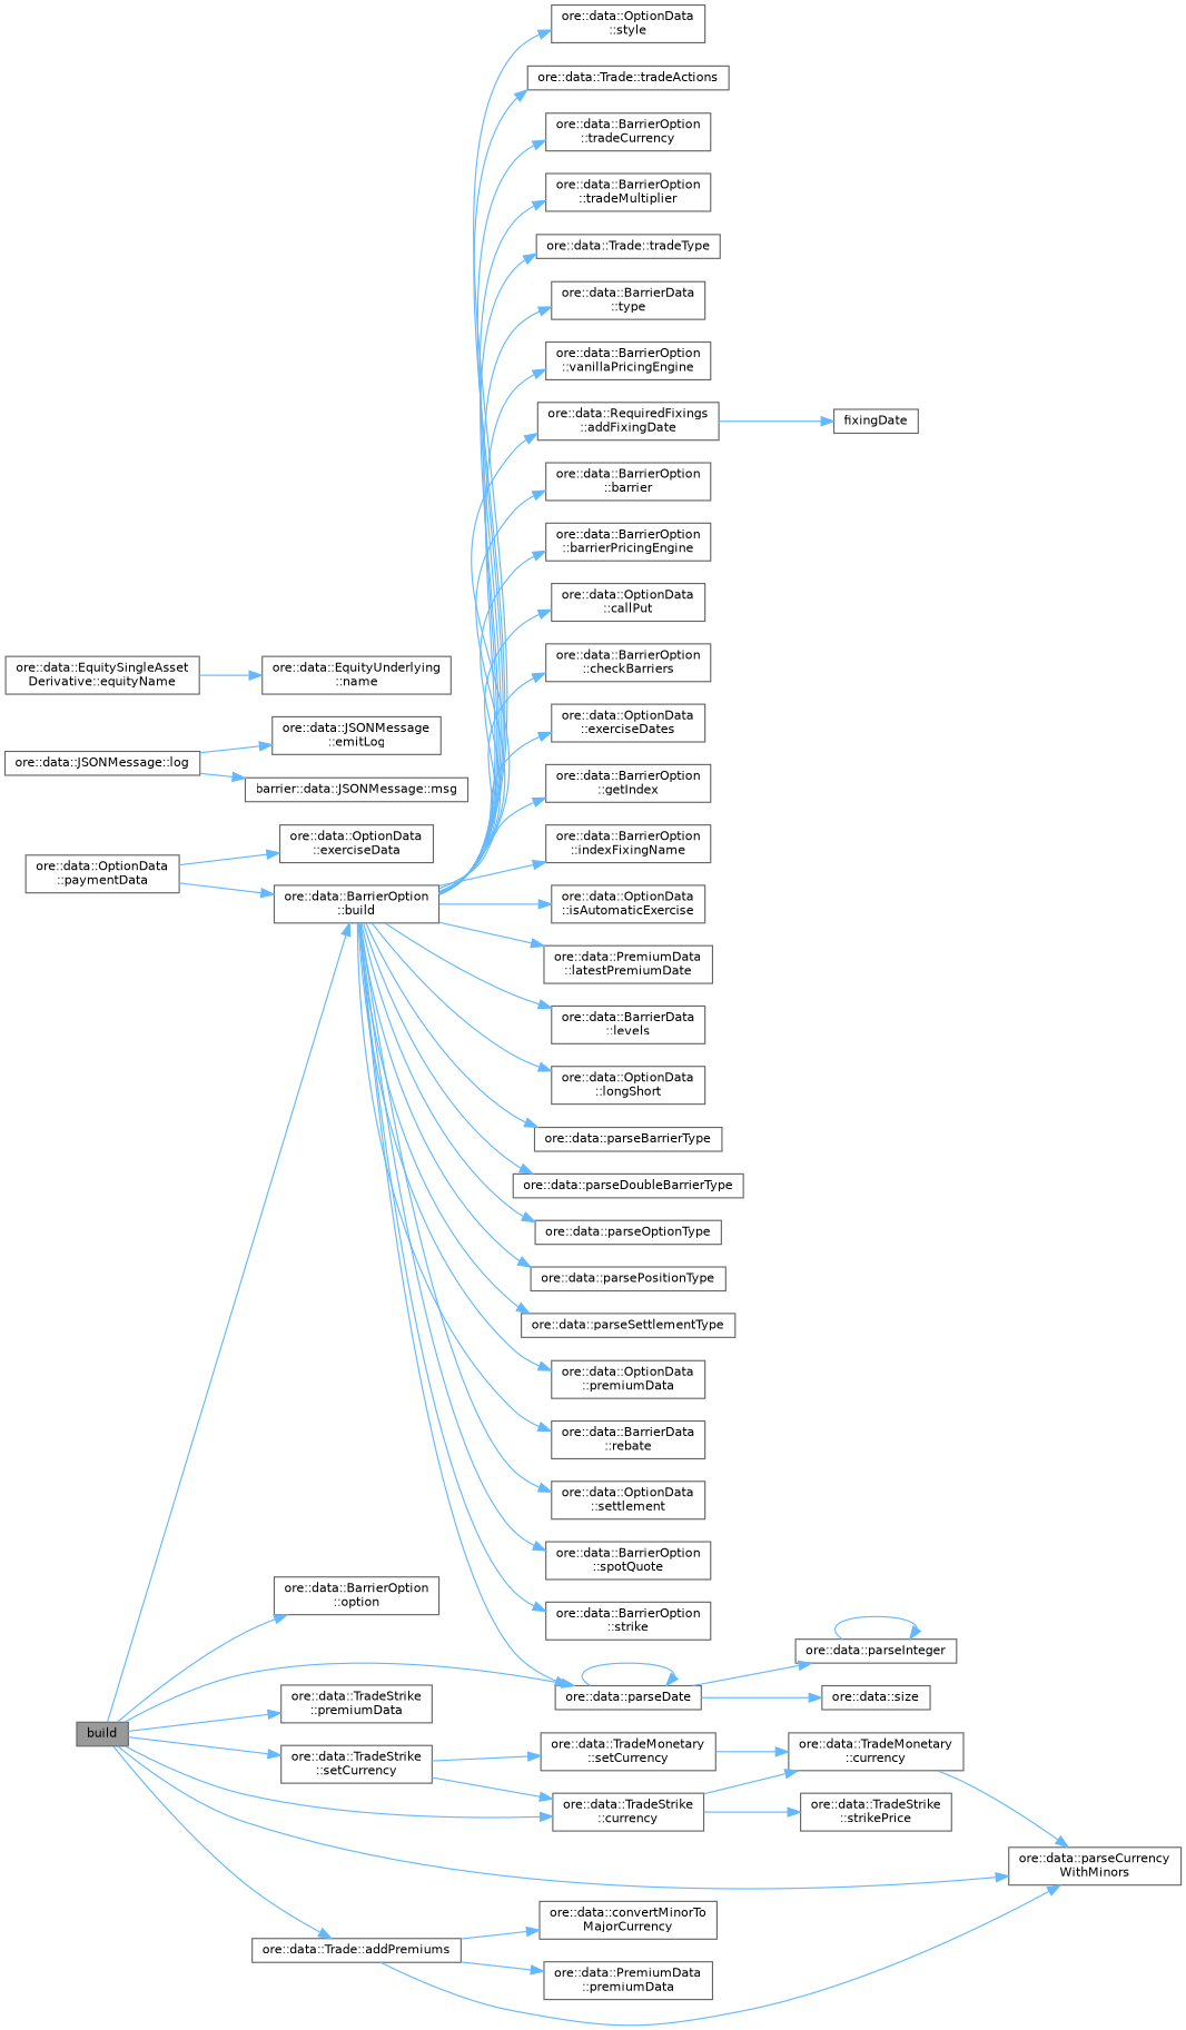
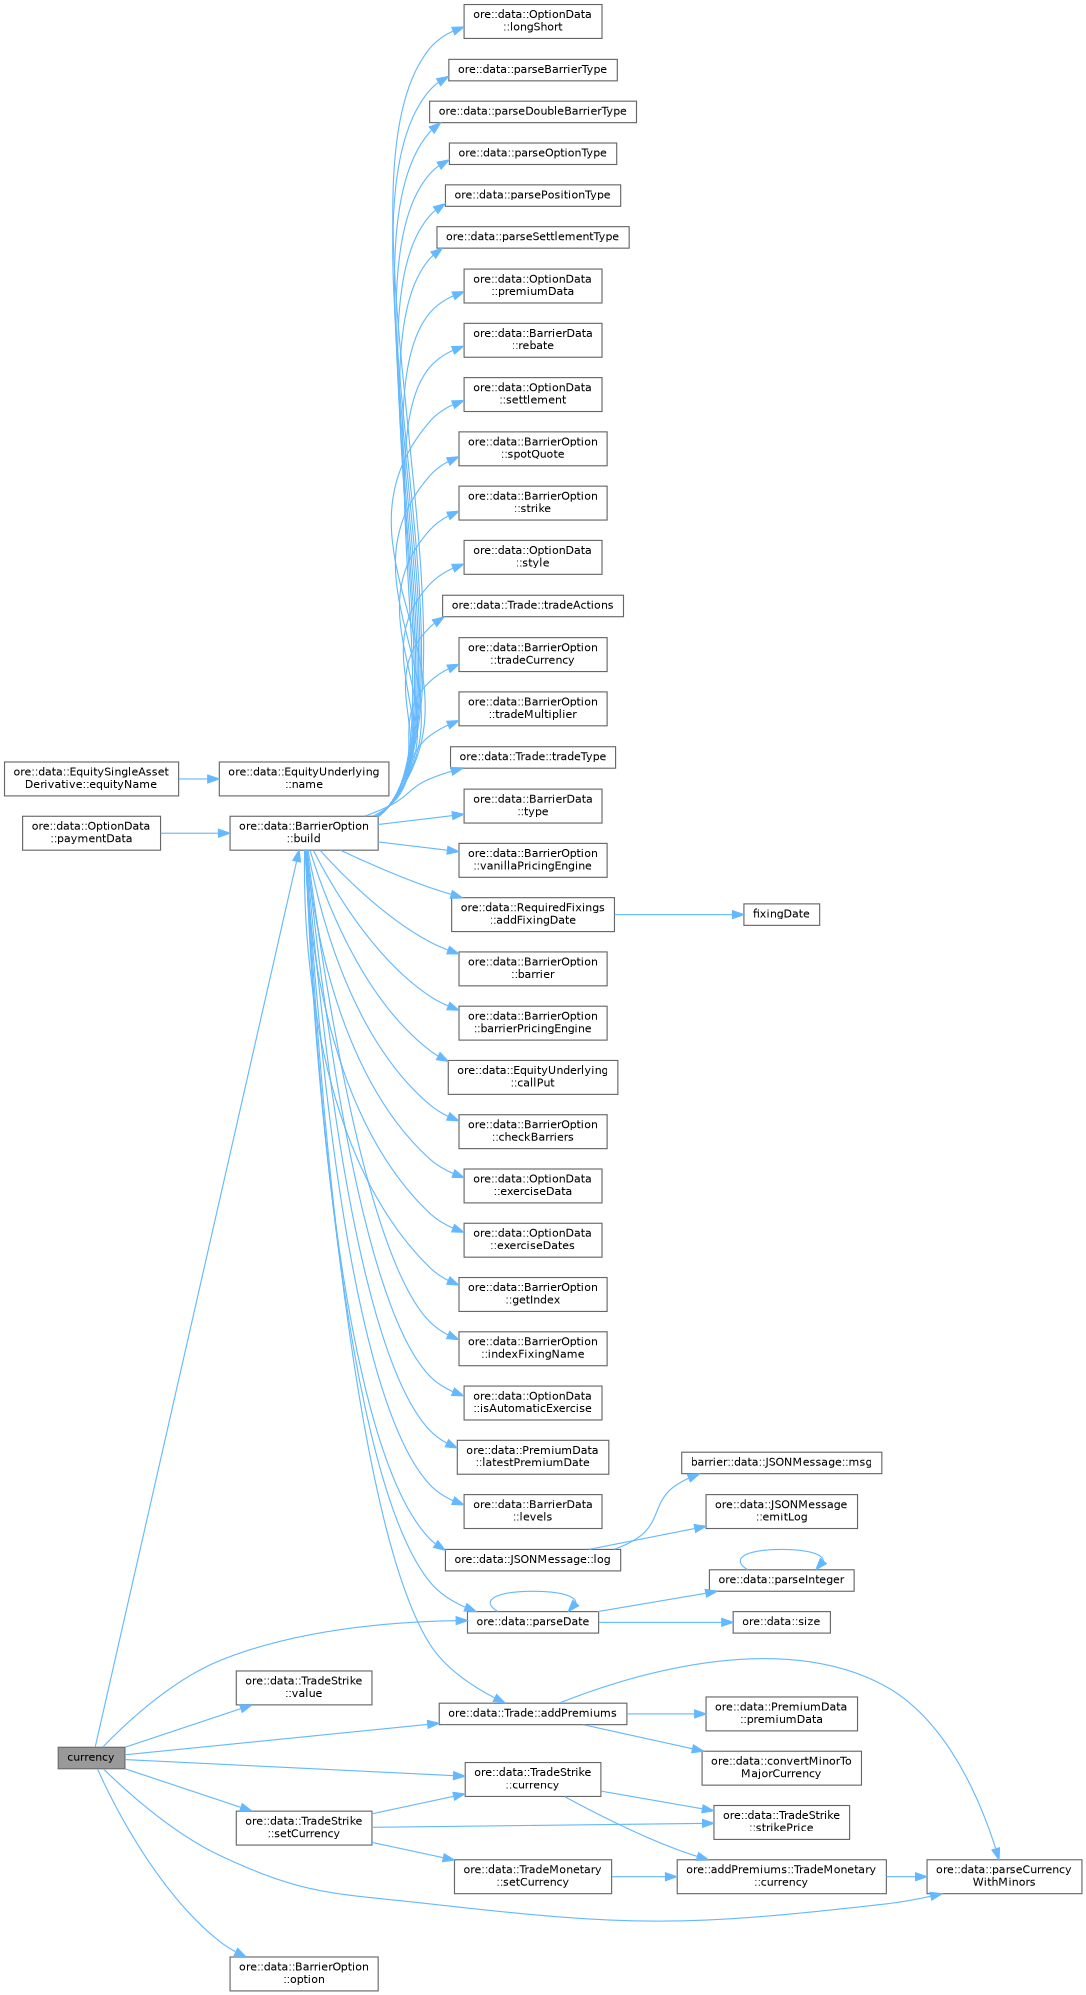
  digraph {
    rankdir=LR
    node [color=grey40 fillcolor=white fontname=Helvetica fontsize=10 shape=box style=filled]
    edge [color=steelblue1 fontname=Helvetica fontsize=10 labelfontname=Helvetica labelfontsize=10 style=solid]
-   n1 [color=gray40 fillcolor=grey60 fontcolor=black height=0.2 label=build width=0.4]
+   n1 [color=gray40 fillcolor=grey60 fontcolor=black height=0.2 label=currency width=0.4]
    n2 [height=0.2 label="ore::data::BarrierOption\l::build" width=0.4]
    n3 [height=0.2 label="ore::data::parseCurrency\lWithMinors" width=0.4]
    n4 [height=0.2 label="ore::data::parseDate" width=0.4]
    n5 [height=0.2 label="ore::data::TradeStrike\l::currency" width=0.4]
    n6 [height=0.2 label="ore::data::BarrierOption\l::option" width=0.4]
    n7 [height=0.2 label="ore::data::TradeStrike\l::setCurrency" width=0.4]
-   n8 [height=0.2 label="ore::data::TradeStrike\l::premiumData" width=0.4]
+   n8 [height=0.2 label="ore::data::TradeStrike\l::value" width=0.4]
    n9 [height=0.2 label="ore::data::Trade::addPremiums" width=0.4]
    n10 [height=0.2 label="ore::data::RequiredFixings\l::addFixingDate" width=0.4]
    n11 [height=0.2 label="ore::data::BarrierOption\l::barrier" width=0.4]
    n12 [height=0.2 label="ore::data::BarrierOption\l::barrierPricingEngine" width=0.4]
-   n13 [height=0.2 label="ore::data::OptionData\l::callPut" width=0.4]
+   n13 [height=0.2 label="ore::data::EquityUnderlying\l::callPut" width=0.4]
    n14 [height=0.2 label="ore::data::BarrierOption\l::checkBarriers" width=0.4]
    n15 [height=0.2 label="ore::data::OptionData\l::exerciseData" width=0.4]
    n16 [height=0.2 label="ore::data::OptionData\l::exerciseDates" width=0.4]
    n17 [height=0.2 label="ore::data::BarrierOption\l::getIndex" width=0.4]
    n18 [height=0.2 label="ore::data::BarrierOption\l::indexFixingName" width=0.4]
    n19 [height=0.2 label="ore::data::OptionData\l::isAutomaticExercise" width=0.4]
    n20 [height=0.2 label="ore::data::PremiumData\l::latestPremiumDate" width=0.4]
    n21 [height=0.2 label="ore::data::BarrierData\l::levels" width=0.4]
    n22 [height=0.2 label="ore::data::JSONMessage::log" width=0.4]
    n23 [height=0.2 label="ore::data::OptionData\l::longShort" width=0.4]
    n24 [height=0.2 label="ore::data::parseBarrierType" width=0.4]
    n25 [height=0.2 label="ore::data::parseDoubleBarrierType" width=0.4]
    n26 [height=0.2 label="ore::data::parseOptionType" width=0.4]
    n27 [height=0.2 label="ore::data::parsePositionType" width=0.4]
    n28 [height=0.2 label="ore::data::parseSettlementType" width=0.4]
    n29 [height=0.2 label="ore::data::OptionData\l::premiumData" width=0.4]
    n30 [height=0.2 label="ore::data::BarrierData\l::rebate" width=0.4]
    n31 [height=0.2 label="ore::data::OptionData\l::settlement" width=0.4]
    n32 [height=0.2 label="ore::data::BarrierOption\l::spotQuote" width=0.4]
    n33 [height=0.2 label="ore::data::BarrierOption\l::strike" width=0.4]
    n34 [height=0.2 label="ore::data::OptionData\l::style" width=0.4]
    n35 [height=0.2 label="ore::data::Trade::tradeActions" width=0.4]
    n36 [height=0.2 label="ore::data::BarrierOption\l::tradeCurrency" width=0.4]
    n37 [height=0.2 label="ore::data::BarrierOption\l::tradeMultiplier" width=0.4]
    n38 [height=0.2 label="ore::data::Trade::tradeType" width=0.4]
    n39 [height=0.2 label="ore::data::BarrierData\l::type" width=0.4]
    n40 [height=0.2 label="ore::data::BarrierOption\l::vanillaPricingEngine" width=0.4]
    n41 [height=0.2 label="ore::data::parseInteger" width=0.4]
    n42 [height=0.2 label="ore::data::size" width=0.4]
-   n43 [height=0.2 label="ore::data::TradeMonetary\l::currency" width=0.4]
+   n43 [height=0.2 label="ore::addPremiums::TradeMonetary\l::currency" width=0.4]
    n44 [height=0.2 label="ore::data::TradeStrike\l::strikePrice" width=0.4]
    n45 [height=0.2 label="ore::data::EquitySingleAsset\lDerivative::equityName" width=0.4]
    n46 [height=0.2 label="ore::data::EquityUnderlying\l::name" width=0.4]
    n47 [height=0.2 label="ore::data::TradeMonetary\l::setCurrency" width=0.4]
    n48 [height=0.2 label=fixingDate width=0.4]
    n49 [height=0.2 label="ore::data::convertMinorTo\lMajorCurrency" width=0.4]
    n50 [height=0.2 label="ore::data::PremiumData\l::premiumData" width=0.4]
    n51 [height=0.2 label="ore::data::JSONMessage\l::emitLog" width=0.4]
    n52 [height=0.2 label="barrier::data::JSONMessage::msg" width=0.4]
    n53 [height=0.2 label="ore::data::OptionData\l::paymentData" width=0.4]
    n1 -> n2
    n1 -> n3
    n1 -> n4
    n1 -> n5
    n1 -> n6
    n1 -> n7
    n1 -> n8
    n1 -> n9
    n2 -> n4
+   n2 -> n9
    n2 -> n10
    n2 -> n11
    n2 -> n12
    n2 -> n13
    n2 -> n14
-   n53 -> n15
+   n2 -> n15
    n2 -> n16
    n2 -> n17
    n2 -> n18
    n2 -> n19
    n2 -> n20
    n2 -> n21
+   n2 -> n22
    n2 -> n23
    n2 -> n24
    n2 -> n25
    n2 -> n26
    n2 -> n27
    n2 -> n28
    n2 -> n29
    n2 -> n30
    n2 -> n31
    n2 -> n32
    n2 -> n33
    n2 -> n34
    n2 -> n35
    n2 -> n36
    n2 -> n37
    n2 -> n38
    n2 -> n39
    n2 -> n40
    n4 -> n4
    n4 -> n41
    n4 -> n42
    n5 -> n43
    n5 -> n44
    n7 -> n5
+   n7 -> n44
    n7 -> n47
    n9 -> n3
    n9 -> n49
    n9 -> n50
    n10 -> n48
    n22 -> n51
    n22 -> n52
    n41 -> n41
    n43 -> n3
    n45 -> n46
    n47 -> n43
    n53 -> n2
  }
